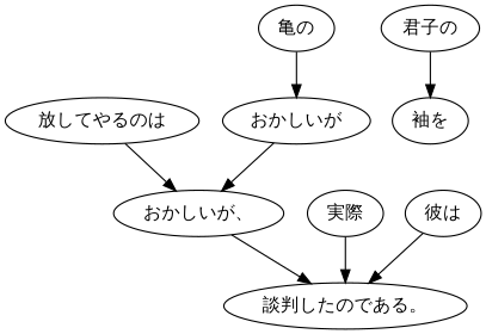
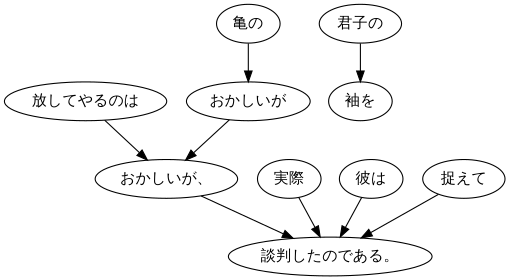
  digraph {
    n1 [label="放してやるのは"]
    n2 [label="おかしいが、"]
    n3 [label="談判したのである。"]
    n4 [label="亀の"]
    n5 [label="おかしいが"]
    n6 [label="実際"]
    n7 [label="彼は"]
    n8 [label="君子の"]
    n9 [label="袖を"]
+   n10 [label="捉えて"]
    n1 -> n2
    n2 -> n3
    n4 -> n5
    n5 -> n2
    n6 -> n3
    n7 -> n3
    n8 -> n9
+   n10 -> n3
  }
